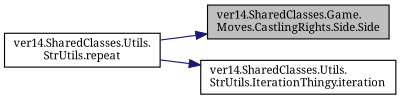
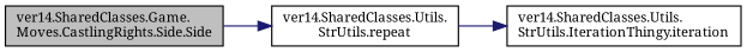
  digraph {
    rankdir=LR
    fontname="Noto Serif"
    node [color=black fillcolor=white fontname="Noto Serif" fontsize=10 shape=record style=filled]
    edge [color=midnightblue fontname="Noto Serif" fontsize=10 labelfontname=Helvetica labelfontsize=10 style=solid]
    n1 [fillcolor=grey75 fontcolor=black height=0.2 label="ver14.SharedClasses.Game.\lMoves.CastlingRights.Side.Side" width=0.4]
    n2 [height=0.2 label="ver14.SharedClasses.Utils.\lStrUtils.repeat" width=0.4]
    n3 [height=0.2 label="ver14.SharedClasses.Utils.\lStrUtils.IterationThingy.iteration" width=0.4]
-   n2 -> n1
+   n1 -> n2
    n2 -> n3
  }
